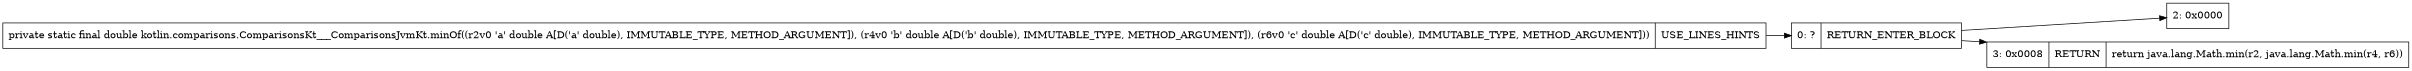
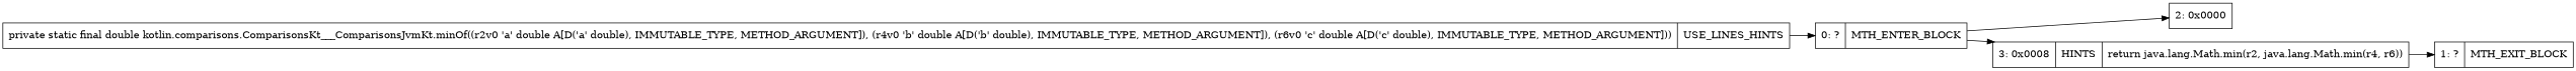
  digraph {
    rankdir=LR
    node [shape=record]
-   n1 [label="{0\:\ ?|RETURN_ENTER_BLOCK\l}"]
+   n1 [label="{0\:\ ?|MTH_ENTER_BLOCK\l}"]
    n2 [label="{2\:\ 0x0000}"]
-   n3 [label="{3\:\ 0x0008|RETURN\l|return java.lang.Math.min(r2, java.lang.Math.min(r4, r6))\l}"]
+   n3 [label="{3\:\ 0x0008|HINTS\l|return java.lang.Math.min(r2, java.lang.Math.min(r4, r6))\l}"]
+   n4 [label="{1\:\ ?|MTH_EXIT_BLOCK\l}"]
    n5 [label="{private static final double kotlin.comparisons.ComparisonsKt___ComparisonsJvmKt.minOf((r2v0 'a' double A[D('a' double), IMMUTABLE_TYPE, METHOD_ARGUMENT]), (r4v0 'b' double A[D('b' double), IMMUTABLE_TYPE, METHOD_ARGUMENT]), (r6v0 'c' double A[D('c' double), IMMUTABLE_TYPE, METHOD_ARGUMENT]))  | USE_LINES_HINTS\l}"]
    n1 -> n2
    n1 -> n3
+   n3 -> n4
    n5 -> n1
  }
